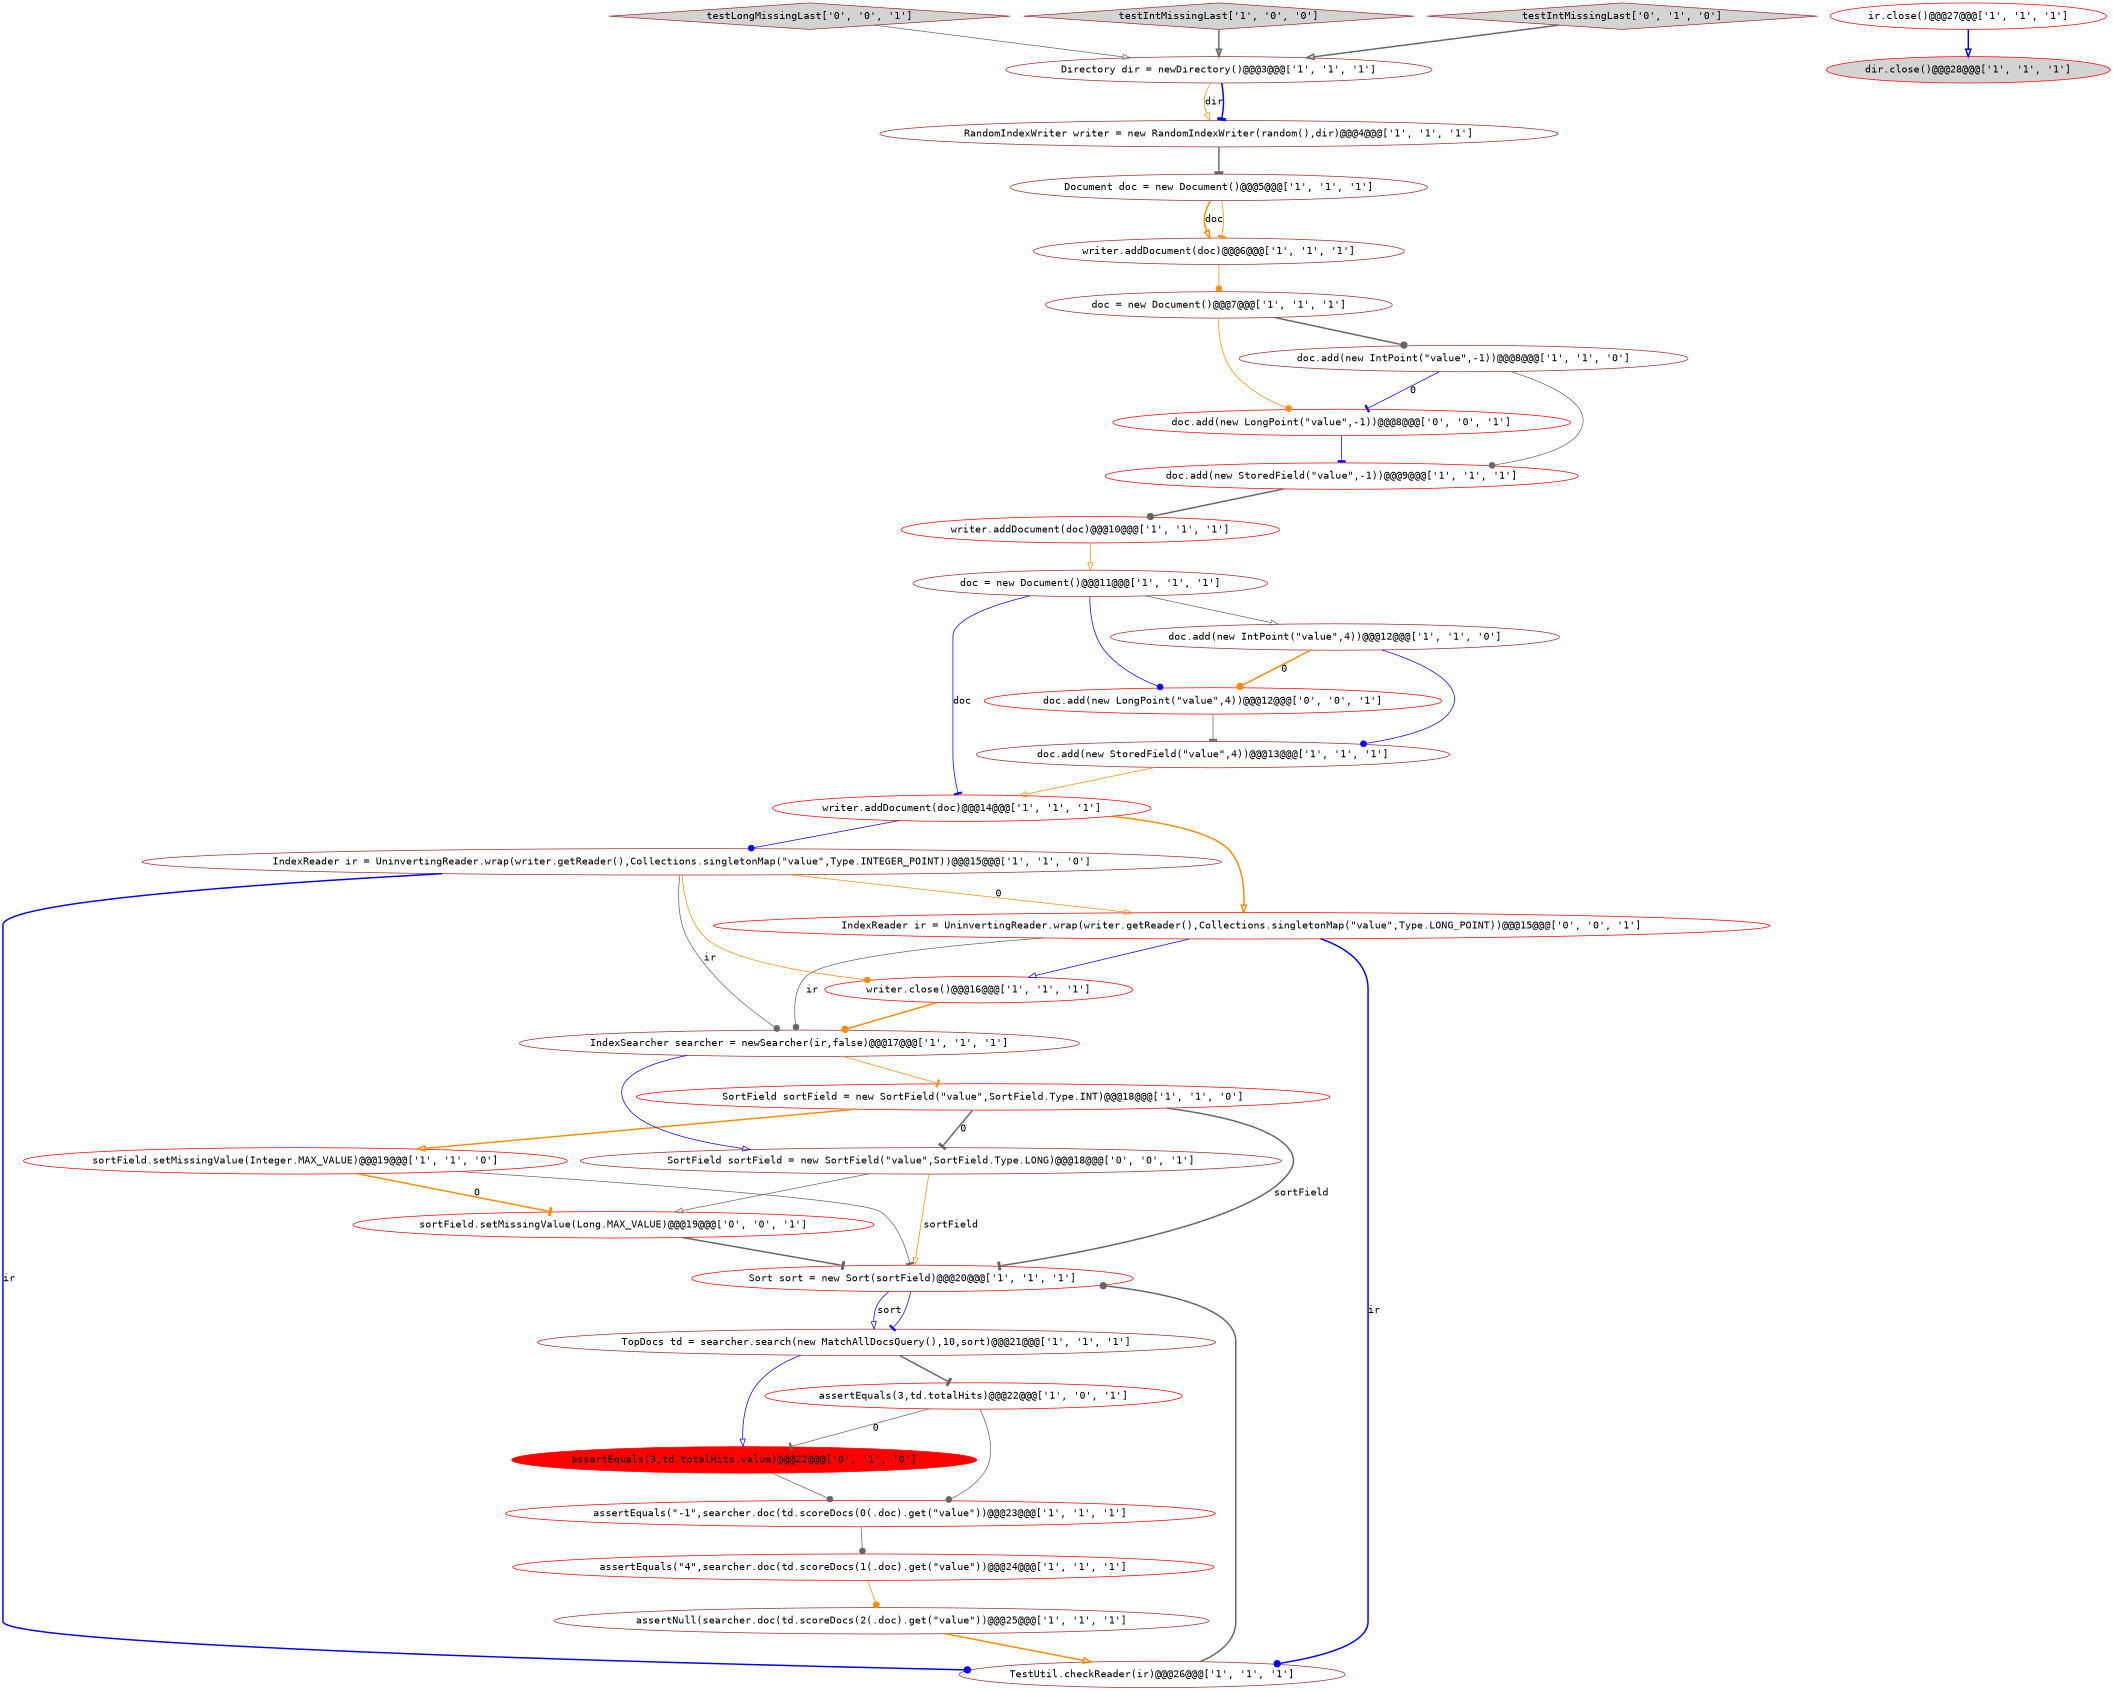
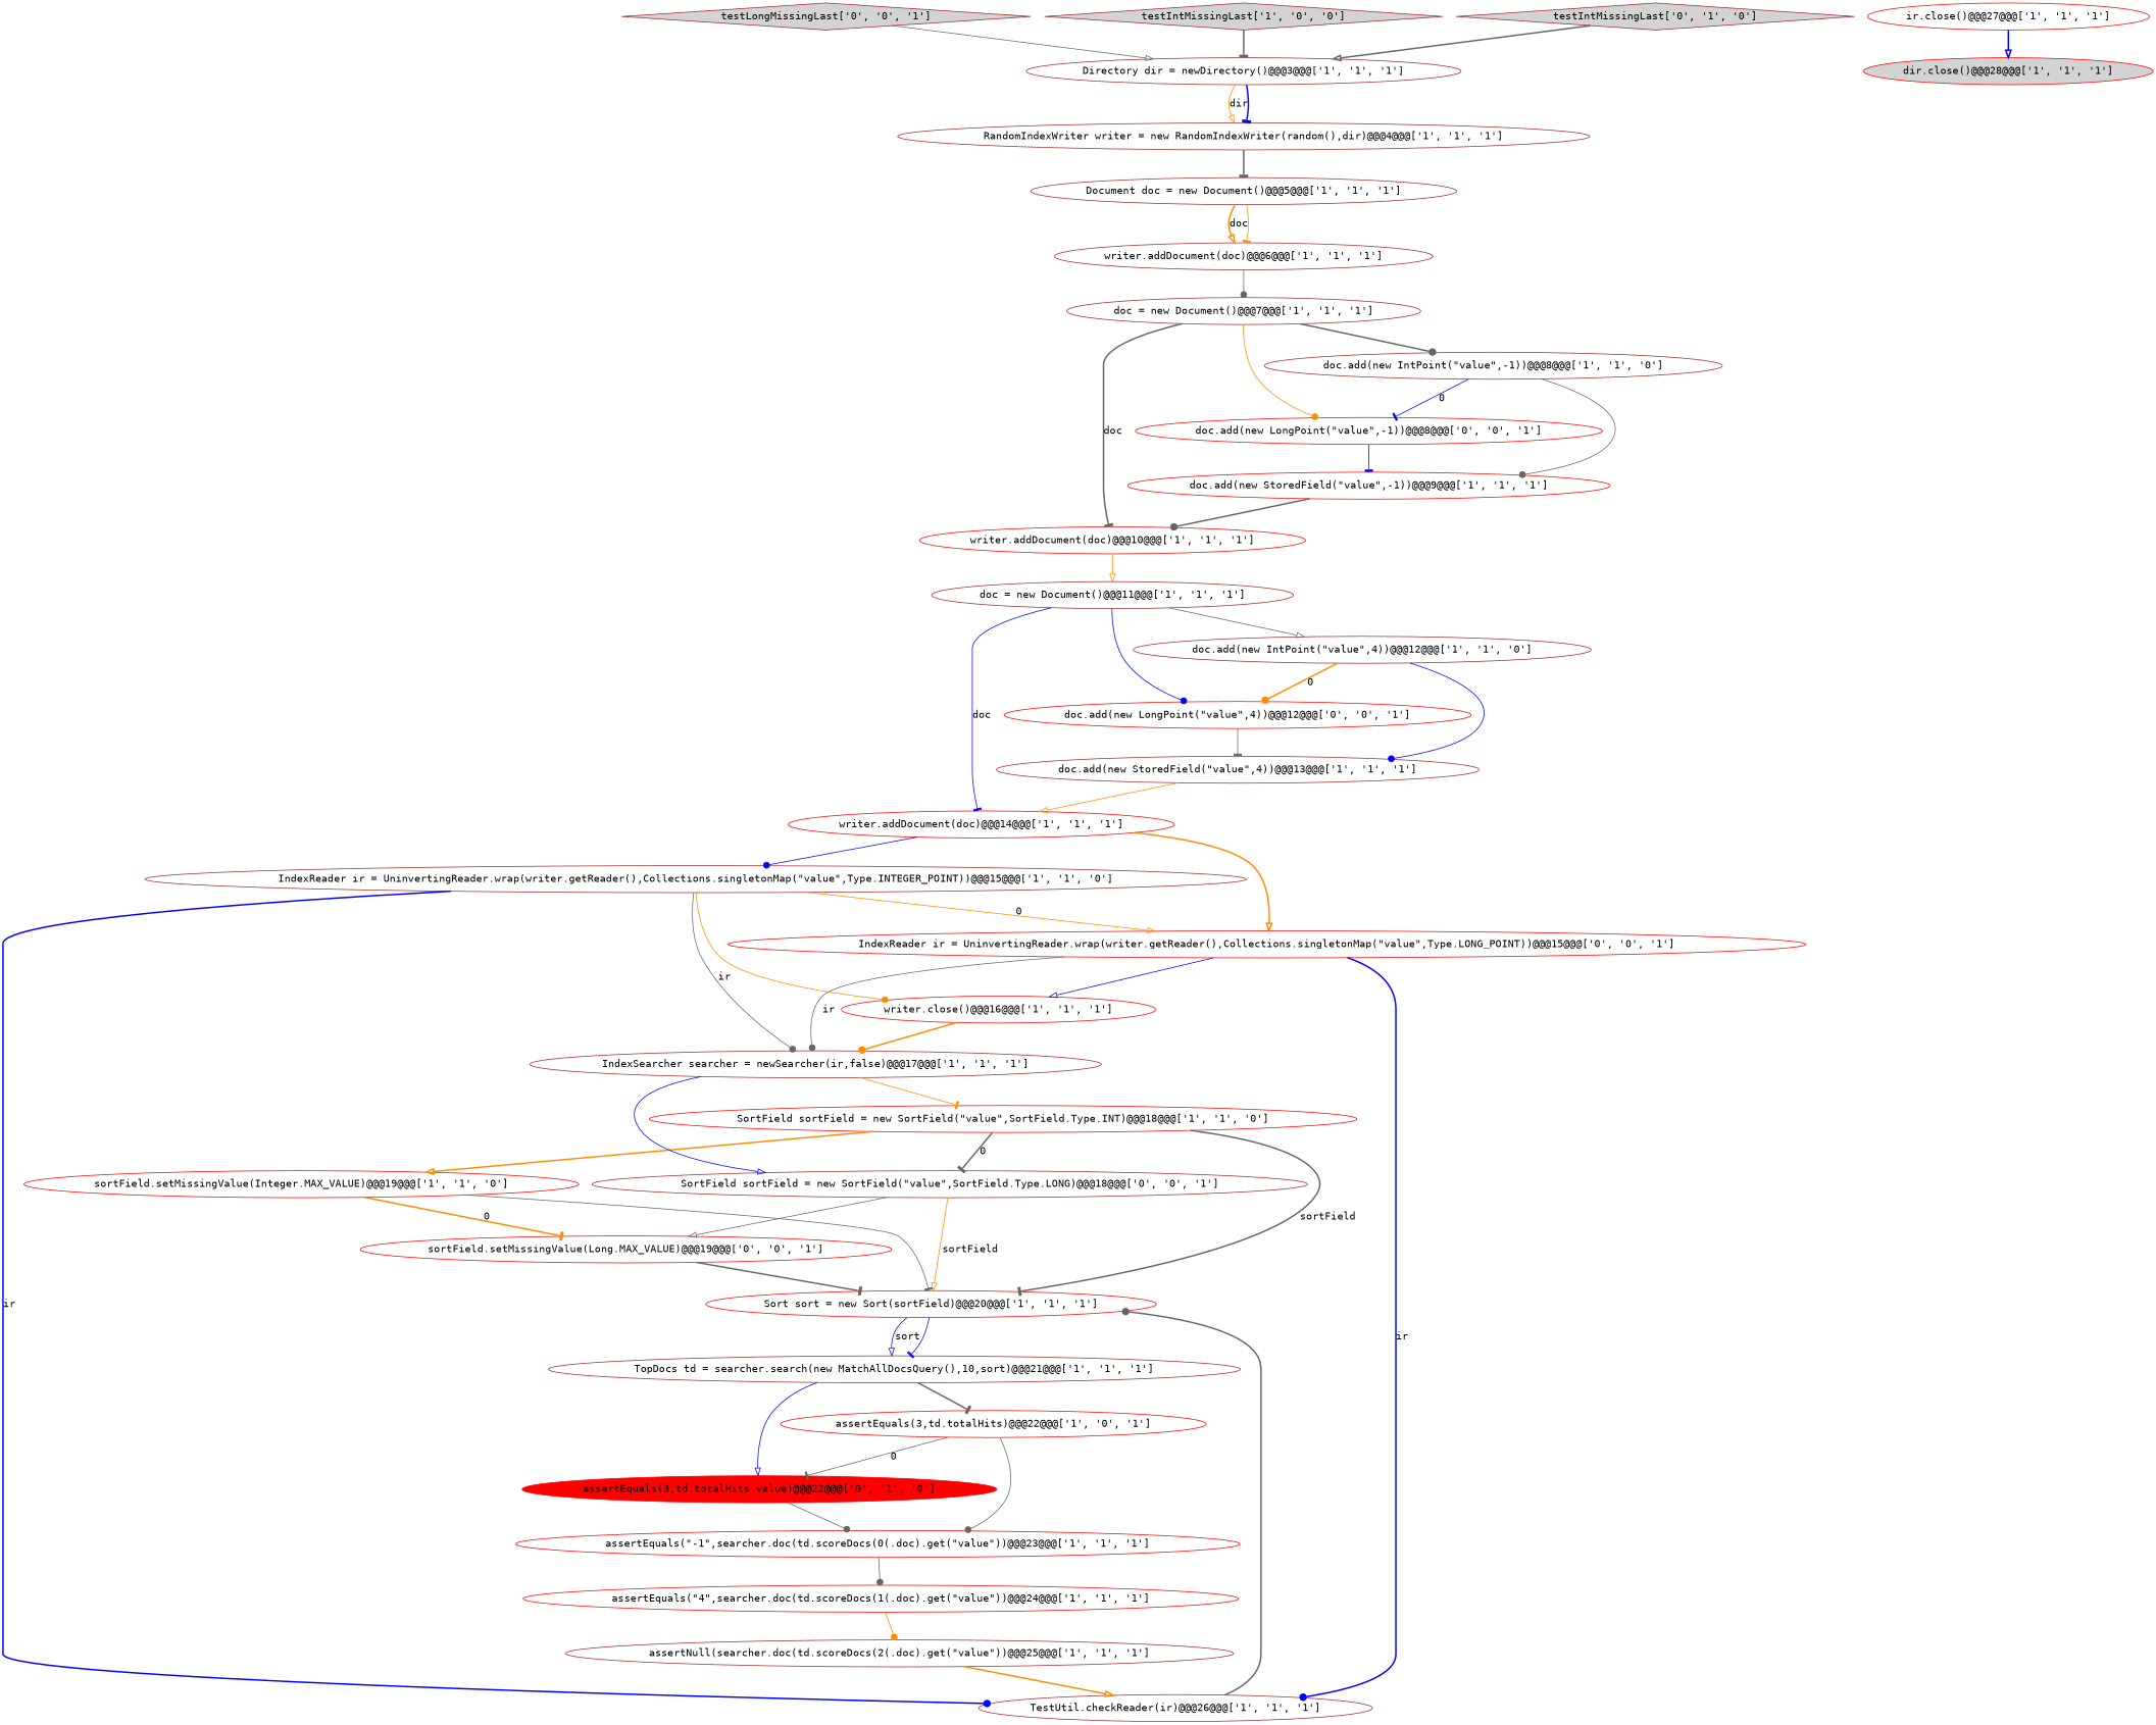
  digraph {
    fontname="DejaVu Sans Mono"
    node [color=brown fillcolor=white fontname="DejaVu Sans Mono" shape=ellipse style=filled]
    edge [arrowhead=dot color=gray40 fontname="DejaVu Sans Mono" style=solid]
    n1 [color=red label="SortField sortField = new SortField(\"value\",SortField.Type.INT)@@@18@@@['1', '1', '0']"]
    n2 [label="SortField sortField = new SortField(\"value\",SortField.Type.LONG)@@@18@@@['0', '0', '1']"]
    n3 [color=red label="sortField.setMissingValue(Integer.MAX_VALUE)@@@19@@@['1', '1', '0']"]
    n4 [color=red label="Sort sort = new Sort(sortField)@@@20@@@['1', '1', '1']"]
    n5 [color=red label="sortField.setMissingValue(Long.MAX_VALUE)@@@19@@@['0', '0', '1']"]
    n6 [label="TopDocs td = searcher.search(new MatchAllDocsQuery(),10,sort)@@@21@@@['1', '1', '1']"]
    n7 [color=red label="doc.add(new StoredField(\"value\",-1))@@@9@@@['1', '1', '1']"]
    n8 [color=red label="writer.addDocument(doc)@@@10@@@['1', '1', '1']"]
    n9 [label="doc = new Document()@@@11@@@['1', '1', '1']"]
    n10 [label="doc.add(new StoredField(\"value\",4))@@@13@@@['1', '1', '1']"]
    n11 [color=red label="writer.addDocument(doc)@@@14@@@['1', '1', '1']"]
    n12 [color=red label="IndexReader ir = UninvertingReader.wrap(writer.getReader(),Collections.singletonMap(\"value\",Type.LONG_POINT))@@@15@@@['0', '0', '1']"]
    n13 [label="IndexReader ir = UninvertingReader.wrap(writer.getReader(),Collections.singletonMap(\"value\",Type.INTEGER_POINT))@@@15@@@['1', '1', '0']"]
    n14 [color=red fillcolor=red label="assertEquals(3,td.totalHits.value)@@@22@@@['0', '1', '0']"]
    n15 [color=red label="assertEquals(\"-1\",searcher.doc(td.scoreDocs(0(.doc).get(\"value\"))@@@23@@@['1', '1', '1']"]
    n16 [color=red label="assertEquals(\"4\",searcher.doc(td.scoreDocs(1(.doc).get(\"value\"))@@@24@@@['1', '1', '1']"]
    n17 [fillcolor=lightgray label="testLongMissingLast['0', '0', '1']" shape=diamond]
    n18 [label="Directory dir = newDirectory()@@@3@@@['1', '1', '1']"]
    n19 [label="RandomIndexWriter writer = new RandomIndexWriter(random(),dir)@@@4@@@['1', '1', '1']"]
    n20 [label="IndexSearcher searcher = newSearcher(ir,false)@@@17@@@['1', '1', '1']"]
    n21 [color=red label="writer.close()@@@16@@@['1', '1', '1']"]
    n22 [label="TestUtil.checkReader(ir)@@@26@@@['1', '1', '1']"]
    n23 [color=red fillcolor=lightgray label="dir.close()@@@28@@@['1', '1', '1']"]
    n24 [label="doc.add(new IntPoint(\"value\",-1))@@@8@@@['1', '1', '0']"]
    n25 [color=red label="doc.add(new LongPoint(\"value\",-1))@@@8@@@['0', '0', '1']"]
    n26 [label="assertNull(searcher.doc(td.scoreDocs(2(.doc).get(\"value\"))@@@25@@@['1', '1', '1']"]
    n27 [label="doc.add(new IntPoint(\"value\",4))@@@12@@@['1', '1', '0']"]
    n28 [color=red label="doc.add(new LongPoint(\"value\",4))@@@12@@@['0', '0', '1']"]
    n29 [fillcolor=lightgray label="testIntMissingLast['1', '0', '0']" shape=diamond]
    n30 [label="writer.addDocument(doc)@@@6@@@['1', '1', '1']"]
    n31 [label="doc = new Document()@@@7@@@['1', '1', '1']"]
    n32 [fillcolor=lightgray label="testIntMissingLast['0', '1', '0']" shape=diamond]
    n33 [label="Document doc = new Document()@@@5@@@['1', '1', '1']"]
    n34 [color=red label="assertEquals(3,td.totalHits)@@@22@@@['1', '0', '1']"]
    n35 [color=red label="ir.close()@@@27@@@['1', '1', '1']"]
    n1 -> n2 [arrowhead=tee label=0 style=bold]
    n1 -> n3 [arrowhead=onormal color=darkorange style=bold]
    n1 -> n4 [arrowhead=tee label=sortField style=bold]
    n2 -> n4 [arrowhead=onormal color=darkorange label=sortField]
    n2 -> n5 [arrowhead=onormal]
    n3 -> n4 [arrowhead=tee]
    n3 -> n5 [arrowhead=tee color=darkorange label=0 style=bold]
    n4 -> n6 [arrowhead=onormal color=blue label=sort]
    n4 -> n6 [arrowhead=tee color=blue]
    n5 -> n4 [arrowhead=tee style=bold]
    n6 -> n14 [arrowhead=onormal color=blue]
    n6 -> n34 [arrowhead=tee style=bold]
    n7 -> n8 [style=bold]
    n8 -> n9 [arrowhead=onormal color=darkorange]
    n9 -> n11 [arrowhead=tee color=blue label=doc]
    n9 -> n27 [arrowhead=onormal]
    n9 -> n28 [color=blue]
    n10 -> n11 [arrowhead=onormal color=darkorange]
    n11 -> n12 [arrowhead=onormal color=darkorange style=bold]
    n11 -> n13 [color=blue]
    n12 -> n20 [label=ir]
    n12 -> n21 [arrowhead=onormal color=blue]
    n12 -> n22 [color=blue label=ir style=bold]
    n13 -> n12 [arrowhead=onormal color=darkorange label=0]
    n13 -> n20 [label=ir]
    n13 -> n21 [color=darkorange]
    n13 -> n22 [color=blue label=ir style=bold]
    n14 -> n15
    n15 -> n16
    n16 -> n26 [color=darkorange]
    n17 -> n18 [arrowhead=onormal]
    n18 -> n19 [arrowhead=onormal color=darkorange label=dir]
    n18 -> n19 [arrowhead=tee color=blue style=bold]
    n19 -> n33 [arrowhead=tee style=bold]
    n20 -> n1 [arrowhead=tee color=darkorange]
    n20 -> n2 [arrowhead=onormal color=blue]
    n21 -> n20 [color=darkorange style=bold]
    n22 -> n4 [style=bold]
    n24 -> n7
    n24 -> n25 [arrowhead=tee color=blue label=0]
    n25 -> n7 [arrowhead=tee color=blue]
    n26 -> n22 [arrowhead=onormal color=darkorange style=bold]
    n27 -> n10 [color=blue]
    n27 -> n28 [color=darkorange label=0 style=bold]
    n28 -> n10 [arrowhead=tee]
-   n29 -> n18 [arrowhead=onormal style=bold]
-   n30 -> n31 [color=darkorange]
+   n29 -> n18 [arrowhead=tee style=bold]
+   n30 -> n31
+   n31 -> n8 [arrowhead=tee label=doc style=bold]
    n31 -> n24 [style=bold]
    n31 -> n25 [color=darkorange]
    n32 -> n18 [arrowhead=onormal style=bold]
    n33 -> n30 [arrowhead=onormal color=darkorange label=doc style=bold]
    n33 -> n30 [arrowhead=tee color=darkorange]
    n34 -> n14 [arrowhead=tee label=0]
    n34 -> n15
    n35 -> n23 [arrowhead=onormal color=blue style=bold]
  }
